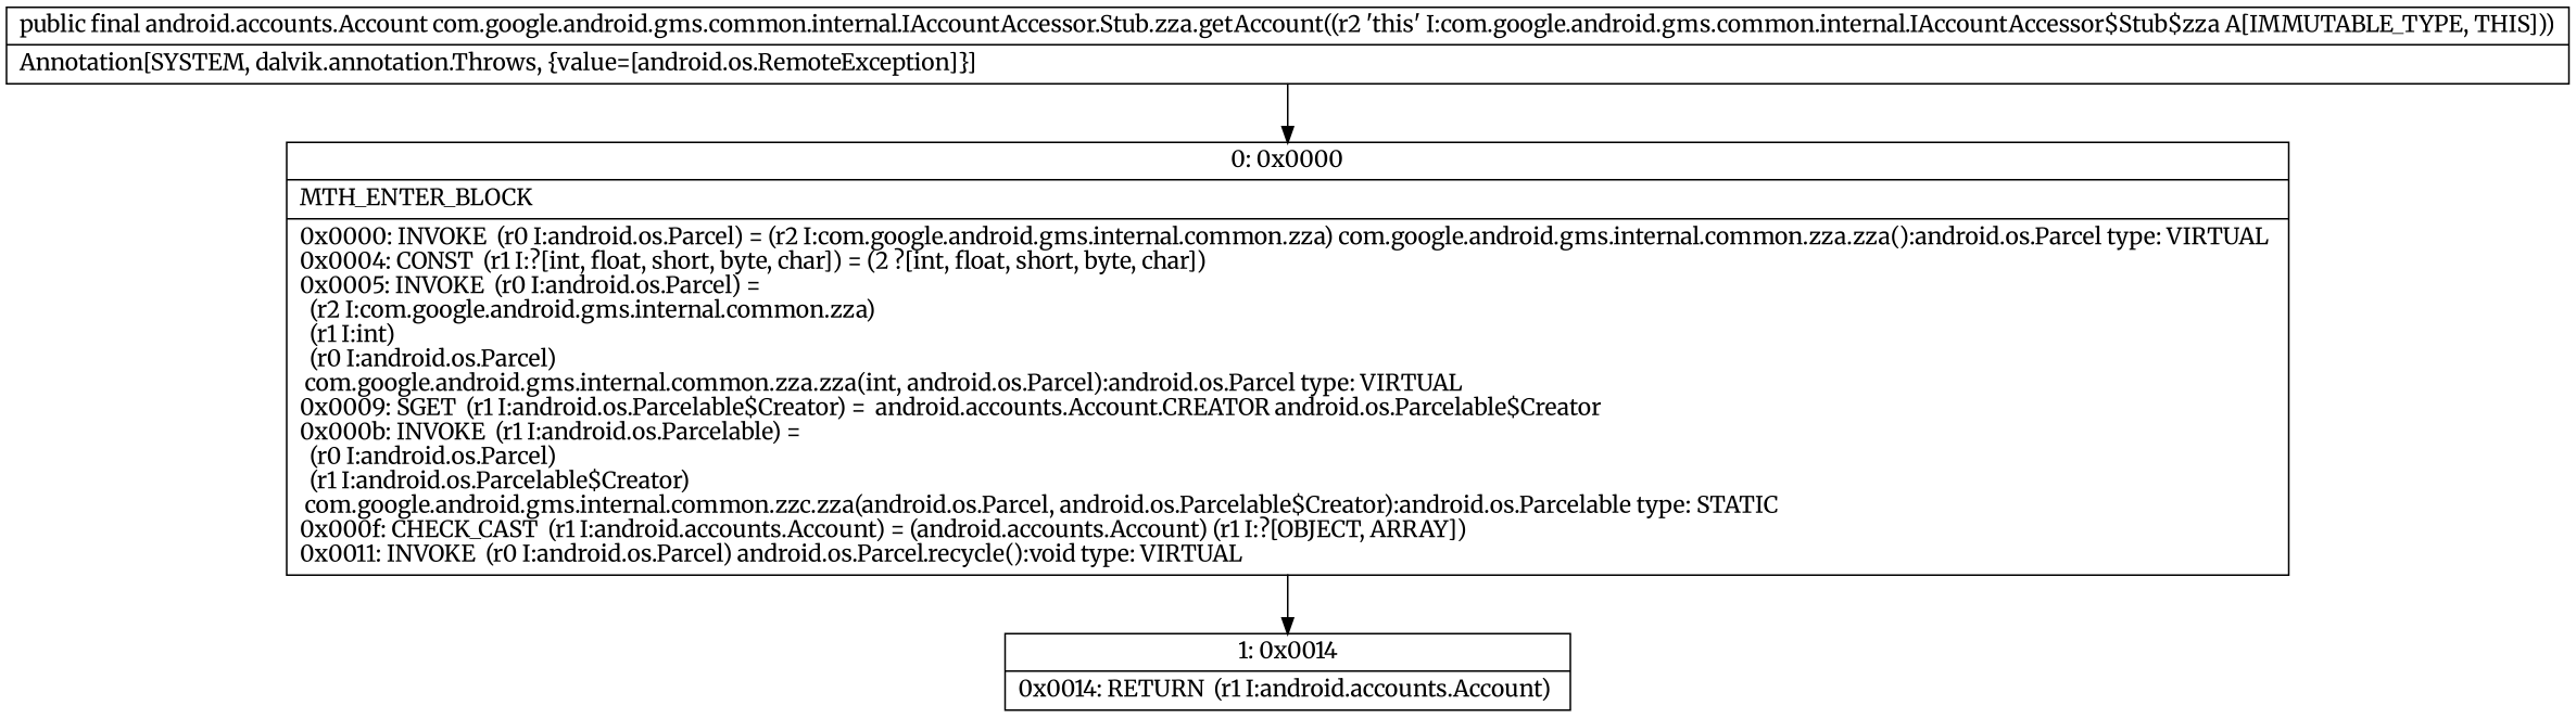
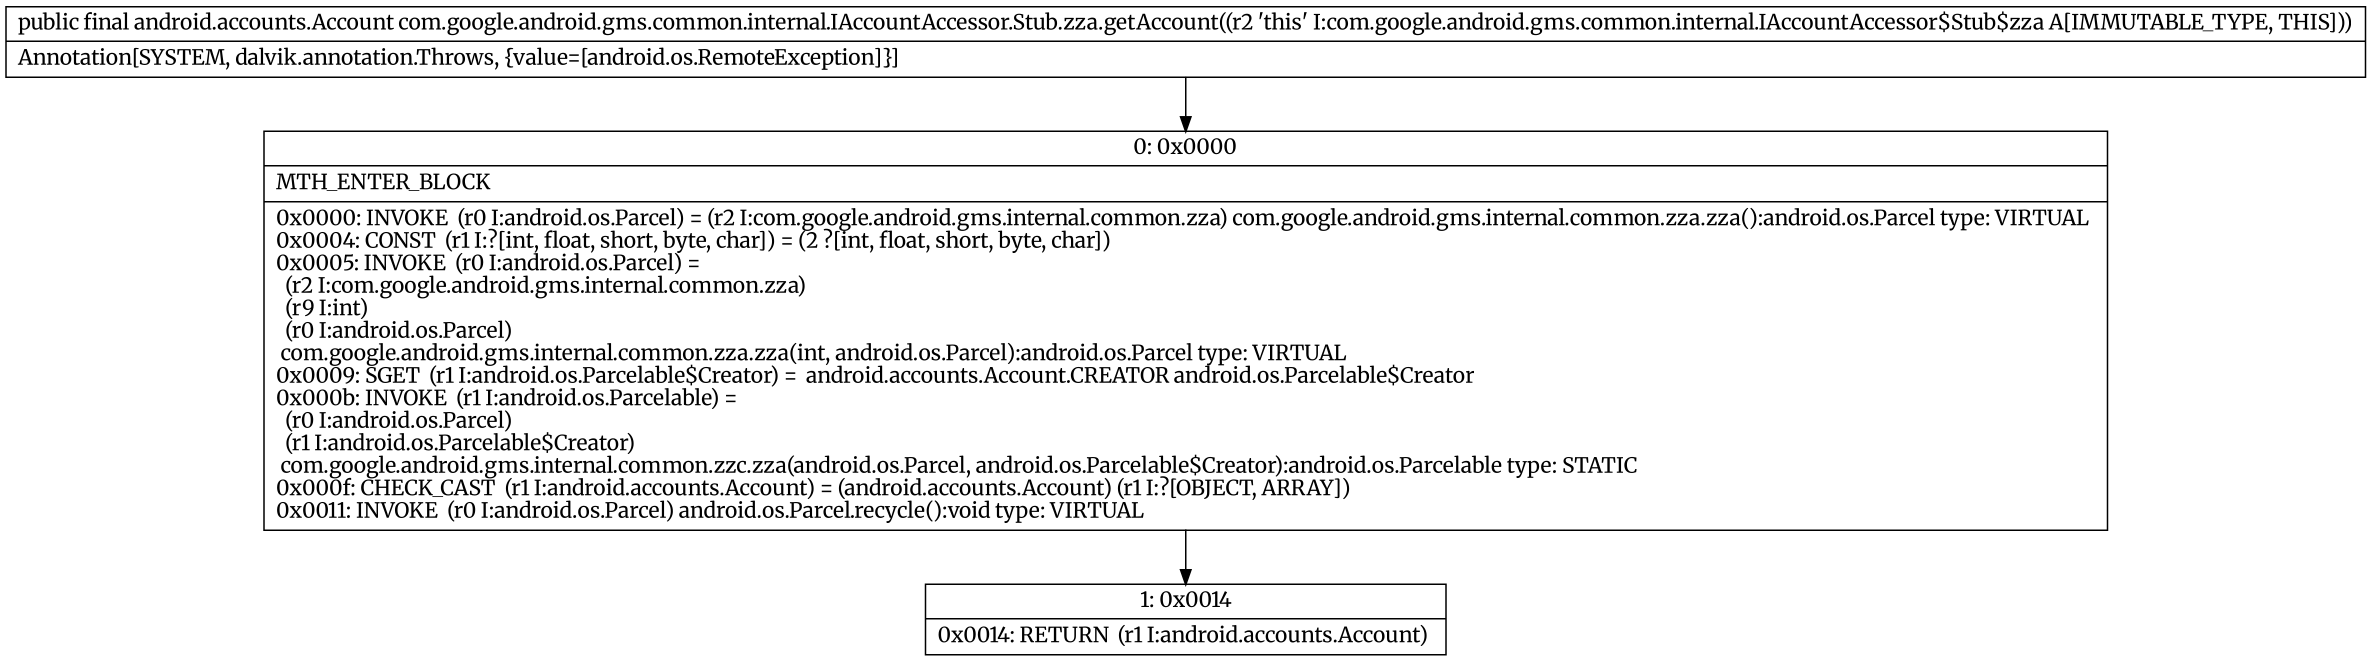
  digraph {
    fontname=Merriweather
    node [shape=record fontname=Merriweather]
    edge [fontname=Merriweather]
-   n1 [label="{0\:\ 0x0000|MTH_ENTER_BLOCK\l|0x0000: INVOKE  (r0 I:android.os.Parcel) = (r2 I:com.google.android.gms.internal.common.zza) com.google.android.gms.internal.common.zza.zza():android.os.Parcel type: VIRTUAL \l0x0004: CONST  (r1 I:?[int, float, short, byte, char]) = (2 ?[int, float, short, byte, char]) \l0x0005: INVOKE  (r0 I:android.os.Parcel) = \l  (r2 I:com.google.android.gms.internal.common.zza)\l  (r1 I:int)\l  (r0 I:android.os.Parcel)\l com.google.android.gms.internal.common.zza.zza(int, android.os.Parcel):android.os.Parcel type: VIRTUAL \l0x0009: SGET  (r1 I:android.os.Parcelable$Creator) =  android.accounts.Account.CREATOR android.os.Parcelable$Creator \l0x000b: INVOKE  (r1 I:android.os.Parcelable) = \l  (r0 I:android.os.Parcel)\l  (r1 I:android.os.Parcelable$Creator)\l com.google.android.gms.internal.common.zzc.zza(android.os.Parcel, android.os.Parcelable$Creator):android.os.Parcelable type: STATIC \l0x000f: CHECK_CAST  (r1 I:android.accounts.Account) = (android.accounts.Account) (r1 I:?[OBJECT, ARRAY]) \l0x0011: INVOKE  (r0 I:android.os.Parcel) android.os.Parcel.recycle():void type: VIRTUAL \l}"]
+   n1 [label="{0\:\ 0x0000|MTH_ENTER_BLOCK\l|0x0000: INVOKE  (r0 I:android.os.Parcel) = (r2 I:com.google.android.gms.internal.common.zza) com.google.android.gms.internal.common.zza.zza():android.os.Parcel type: VIRTUAL \l0x0004: CONST  (r1 I:?[int, float, short, byte, char]) = (2 ?[int, float, short, byte, char]) \l0x0005: INVOKE  (r0 I:android.os.Parcel) = \l  (r2 I:com.google.android.gms.internal.common.zza)\l  (r9 I:int)\l  (r0 I:android.os.Parcel)\l com.google.android.gms.internal.common.zza.zza(int, android.os.Parcel):android.os.Parcel type: VIRTUAL \l0x0009: SGET  (r1 I:android.os.Parcelable$Creator) =  android.accounts.Account.CREATOR android.os.Parcelable$Creator \l0x000b: INVOKE  (r1 I:android.os.Parcelable) = \l  (r0 I:android.os.Parcel)\l  (r1 I:android.os.Parcelable$Creator)\l com.google.android.gms.internal.common.zzc.zza(android.os.Parcel, android.os.Parcelable$Creator):android.os.Parcelable type: STATIC \l0x000f: CHECK_CAST  (r1 I:android.accounts.Account) = (android.accounts.Account) (r1 I:?[OBJECT, ARRAY]) \l0x0011: INVOKE  (r0 I:android.os.Parcel) android.os.Parcel.recycle():void type: VIRTUAL \l}"]
    n2 [label="{1\:\ 0x0014|0x0014: RETURN  (r1 I:android.accounts.Account) \l}"]
    n3 [label="{public final android.accounts.Account com.google.android.gms.common.internal.IAccountAccessor.Stub.zza.getAccount((r2 'this' I:com.google.android.gms.common.internal.IAccountAccessor$Stub$zza A[IMMUTABLE_TYPE, THIS]))  | Annotation[SYSTEM, dalvik.annotation.Throws, \{value=[android.os.RemoteException]\}]\l}"]
    n1 -> n2
    n3 -> n1
  }
